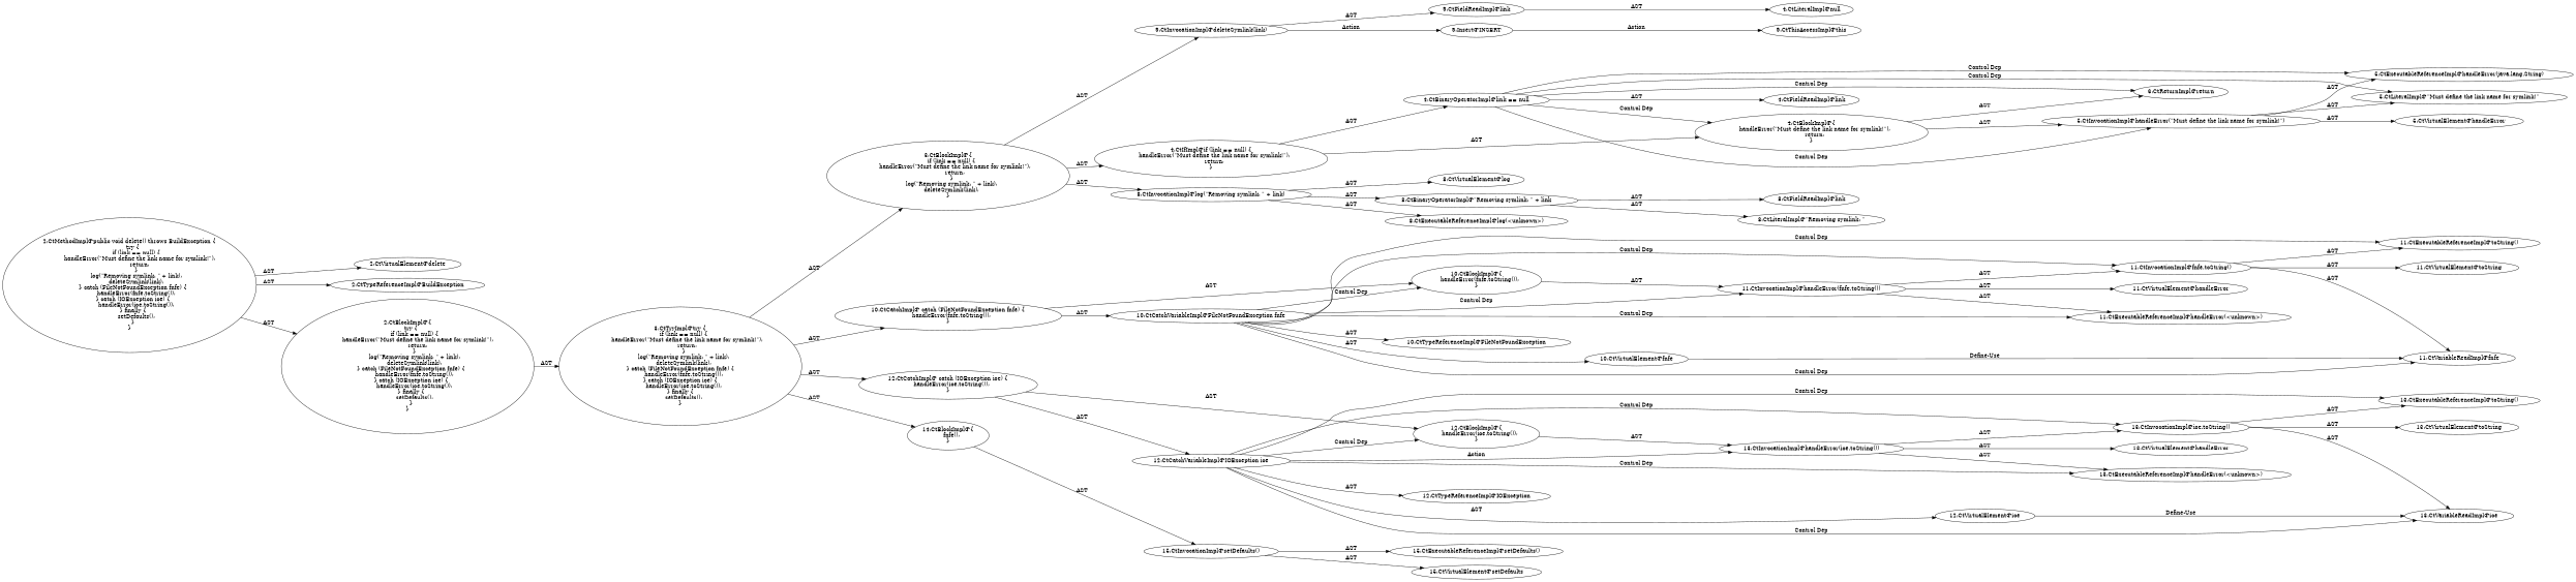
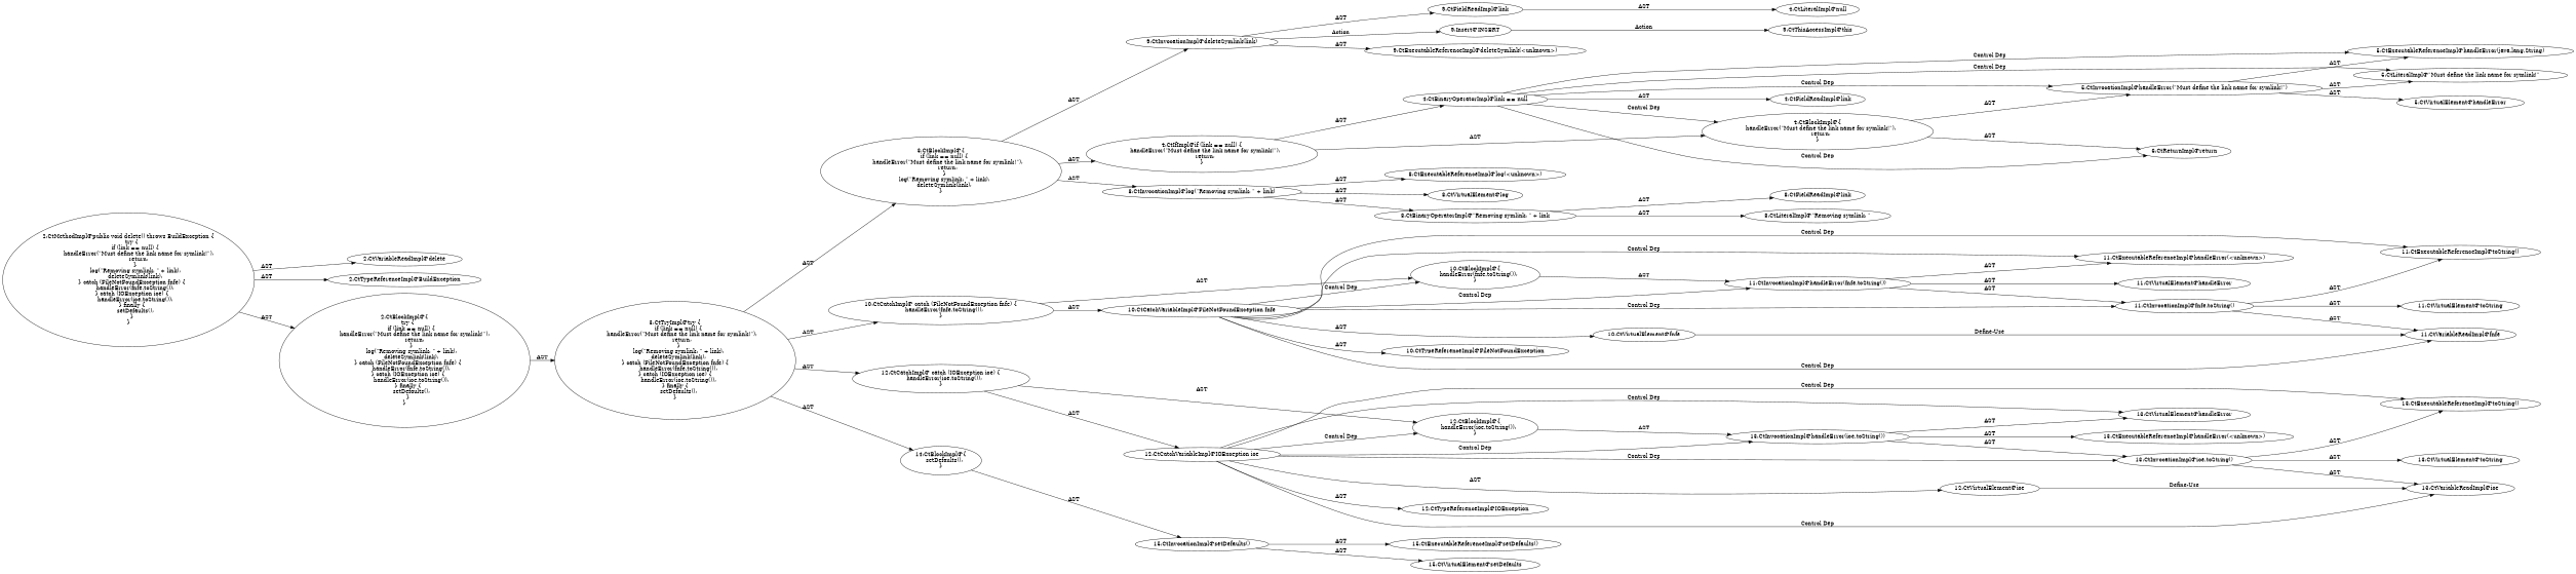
  digraph {
    rankdir=LR
    node [shape=ellipse]
-   n1 [label="2:CtVirtualElement@delete"]
+   n1 [label="2:CtVariableReadImpl@delete"]
    n2 [label="2:CtTypeReferenceImpl@BuildException"]
    n3 [label="4:CtFieldReadImpl@link"]
    n4 [label="4:CtLiteralImpl@null"]
    n5 [label="4:CtBinaryOperatorImpl@link == null"]
    n6 [label="5:CtExecutableReferenceImpl@handleError(java.lang.String)"]
    n7 [label="5:CtLiteralImpl@\"Must define the link name for symlink!\""]
    n8 [label="5:CtInvocationImpl@handleError(\"Must define the link name for symlink!\")"]
    n9 [label="6:CtReturnImpl@return"]
    n10 [label="4:CtBlockImpl@\{\n    handleError(\"Must define the link name for symlink!\");\n    return;\n\}"]
    n11 [label="5:CtVirtualElement@handleError"]
    n12 [label="4:CtIfImpl@if (link == null) \{\n    handleError(\"Must define the link name for symlink!\");\n    return;\n\}"]
    n13 [label="8:CtExecutableReferenceImpl@log(<unknown>)"]
    n14 [label="8:CtVirtualElement@log"]
    n15 [label="8:CtLiteralImpl@\"Removing symlink: \""]
    n16 [label="8:CtFieldReadImpl@link"]
    n17 [label="8:CtBinaryOperatorImpl@\"Removing symlink: \" + link"]
    n18 [label="8:CtInvocationImpl@log(\"Removing symlink: \" + link)"]
+   n19 [label="9:CtExecutableReferenceImpl@deleteSymlink(<unknown>)"]
    n20 [label="9:CtFieldReadImpl@link"]
    n21 [label="9:CtInvocationImpl@deleteSymlink(link)"]
    n22 [label="9:Insert@INSERT"]
    n23 [label="9:CtThisAccessImpl@this"]
    n24 [label="3:CtBlockImpl@\{\n    if (link == null) \{\n        handleError(\"Must define the link name for symlink!\");\n        return;\n    \}\n    log(\"Removing symlink: \" + link);\n    deleteSymlink(link);\n\}"]
    n25 [label="10:CtVirtualElement@fnfe"]
    n26 [label="11:CtVariableReadImpl@fnfe"]
    n27 [label="10:CtTypeReferenceImpl@FileNotFoundException"]
    n28 [label="10:CtCatchVariableImpl@FileNotFoundException fnfe"]
    n29 [label="11:CtExecutableReferenceImpl@handleError(<unknown>)"]
    n30 [label="11:CtExecutableReferenceImpl@toString()"]
    n31 [label="11:CtInvocationImpl@fnfe.toString()"]
    n32 [label="11:CtInvocationImpl@handleError(fnfe.toString())"]
    n33 [label="10:CtBlockImpl@\{\n    handleError(fnfe.toString());\n\}"]
    n34 [label="11:CtVirtualElement@toString"]
    n35 [label="11:CtVirtualElement@handleError"]
    n36 [label="10:CtCatchImpl@ catch (FileNotFoundException fnfe) \{\n    handleError(fnfe.toString());\n\}"]
    n37 [label="12:CtVirtualElement@ioe"]
    n38 [label="13:CtVariableReadImpl@ioe"]
    n39 [label="12:CtTypeReferenceImpl@IOException"]
    n40 [label="12:CtCatchVariableImpl@IOException ioe"]
    n41 [label="13:CtExecutableReferenceImpl@handleError(<unknown>)"]
    n42 [label="13:CtExecutableReferenceImpl@toString()"]
    n43 [label="13:CtInvocationImpl@ioe.toString()"]
    n44 [label="13:CtInvocationImpl@handleError(ioe.toString())"]
    n45 [label="12:CtBlockImpl@\{\n    handleError(ioe.toString());\n\}"]
    n46 [label="13:CtVirtualElement@toString"]
    n47 [label="13:CtVirtualElement@handleError"]
    n48 [label="12:CtCatchImpl@ catch (IOException ioe) \{\n    handleError(ioe.toString());\n\}"]
    n49 [label="15:CtExecutableReferenceImpl@setDefaults()"]
    n50 [label="15:CtVirtualElement@setDefaults"]
    n51 [label="15:CtInvocationImpl@setDefaults()"]
-   n52 [label="14:CtBlockImpl@\{\n    fnfe();\n\}"]
+   n52 [label="14:CtBlockImpl@\{\n    setDefaults();\n\}"]
    n53 [label="3:CtTryImpl@try \{\n    if (link == null) \{\n        handleError(\"Must define the link name for symlink!\");\n        return;\n    \}\n    log(\"Removing symlink: \" + link);\n    deleteSymlink(link);\n\} catch (FileNotFoundException fnfe) \{\n    handleError(fnfe.toString());\n\} catch (IOException ioe) \{\n    handleError(ioe.toString());\n\} finally \{\n    setDefaults();\n\}"]
    n54 [label="2:CtBlockImpl@\{\n    try \{\n        if (link == null) \{\n            handleError(\"Must define the link name for symlink!\");\n            return;\n        \}\n        log(\"Removing symlink: \" + link);\n        deleteSymlink(link);\n    \} catch (FileNotFoundException fnfe) \{\n        handleError(fnfe.toString());\n    \} catch (IOException ioe) \{\n        handleError(ioe.toString());\n    \} finally \{\n        setDefaults();\n    \}\n\}"]
    n55 [label="2:CtMethodImpl@public void delete() throws BuildException \{\n    try \{\n        if (link == null) \{\n            handleError(\"Must define the link name for symlink!\");\n            return;\n        \}\n        log(\"Removing symlink: \" + link);\n        deleteSymlink(link);\n    \} catch (FileNotFoundException fnfe) \{\n        handleError(fnfe.toString());\n    \} catch (IOException ioe) \{\n        handleError(ioe.toString());\n    \} finally \{\n        setDefaults();\n    \}\n\}"]
    n5 -> n3 [label=AST]
    n5 -> n6 [label="Control Dep"]
    n5 -> n7 [label="Control Dep"]
    n5 -> n8 [label="Control Dep"]
    n5 -> n9 [label="Control Dep"]
    n5 -> n10 [label="Control Dep"]
    n8 -> n6 [label=AST]
    n8 -> n7 [label=AST]
    n8 -> n11 [label=AST]
    n10 -> n8 [label=AST]
    n10 -> n9 [label=AST]
    n12 -> n5 [label=AST]
    n12 -> n10 [label=AST]
    n17 -> n15 [label=AST]
    n17 -> n16 [label=AST]
    n18 -> n13 [label=AST]
    n18 -> n14 [label=AST]
    n18 -> n17 [label=AST]
    n20 -> n4 [label=AST]
+   n21 -> n19 [label=AST]
    n21 -> n20 [label=AST]
    n21 -> n22 [label=Action]
    n22 -> n23 [label=Action]
    n24 -> n12 [label=AST]
    n24 -> n18 [label=AST]
    n24 -> n21 [label=AST]
    n25 -> n26 [label="Define-Use"]
    n28 -> n25 [label=AST]
    n28 -> n26 [label="Control Dep"]
    n28 -> n27 [label=AST]
    n28 -> n29 [label="Control Dep"]
    n28 -> n30 [label="Control Dep"]
    n28 -> n31 [label="Control Dep"]
    n28 -> n32 [label="Control Dep"]
    n28 -> n33 [label="Control Dep"]
    n31 -> n26 [label=AST]
    n31 -> n30 [label=AST]
    n31 -> n34 [label=AST]
    n32 -> n29 [label=AST]
    n32 -> n31 [label=AST]
    n32 -> n35 [label=AST]
    n33 -> n32 [label=AST]
    n36 -> n28 [label=AST]
    n36 -> n33 [label=AST]
    n37 -> n38 [label="Define-Use"]
    n40 -> n37 [label=AST]
    n40 -> n38 [label="Control Dep"]
    n40 -> n39 [label=AST]
-   n40 -> n41 [label="Control Dep"]
+   n40 -> n47 [label="Control Dep"]
    n40 -> n42 [label="Control Dep"]
    n40 -> n43 [label="Control Dep"]
-   n40 -> n44 [label=Action]
+   n40 -> n44 [label="Control Dep"]
    n40 -> n45 [label="Control Dep"]
    n43 -> n38 [label=AST]
    n43 -> n42 [label=AST]
    n43 -> n46 [label=AST]
    n44 -> n41 [label=AST]
    n44 -> n43 [label=AST]
    n44 -> n47 [label=AST]
    n45 -> n44 [label=AST]
    n48 -> n40 [label=AST]
    n48 -> n45 [label=AST]
    n51 -> n49 [label=AST]
    n51 -> n50 [label=AST]
    n52 -> n51 [label=AST]
    n53 -> n24 [label=AST]
    n53 -> n36 [label=AST]
    n53 -> n48 [label=AST]
    n53 -> n52 [label=AST]
    n54 -> n53 [label=AST]
    n55 -> n1 [label=AST]
    n55 -> n2 [label=AST]
    n55 -> n54 [label=AST]
  }
